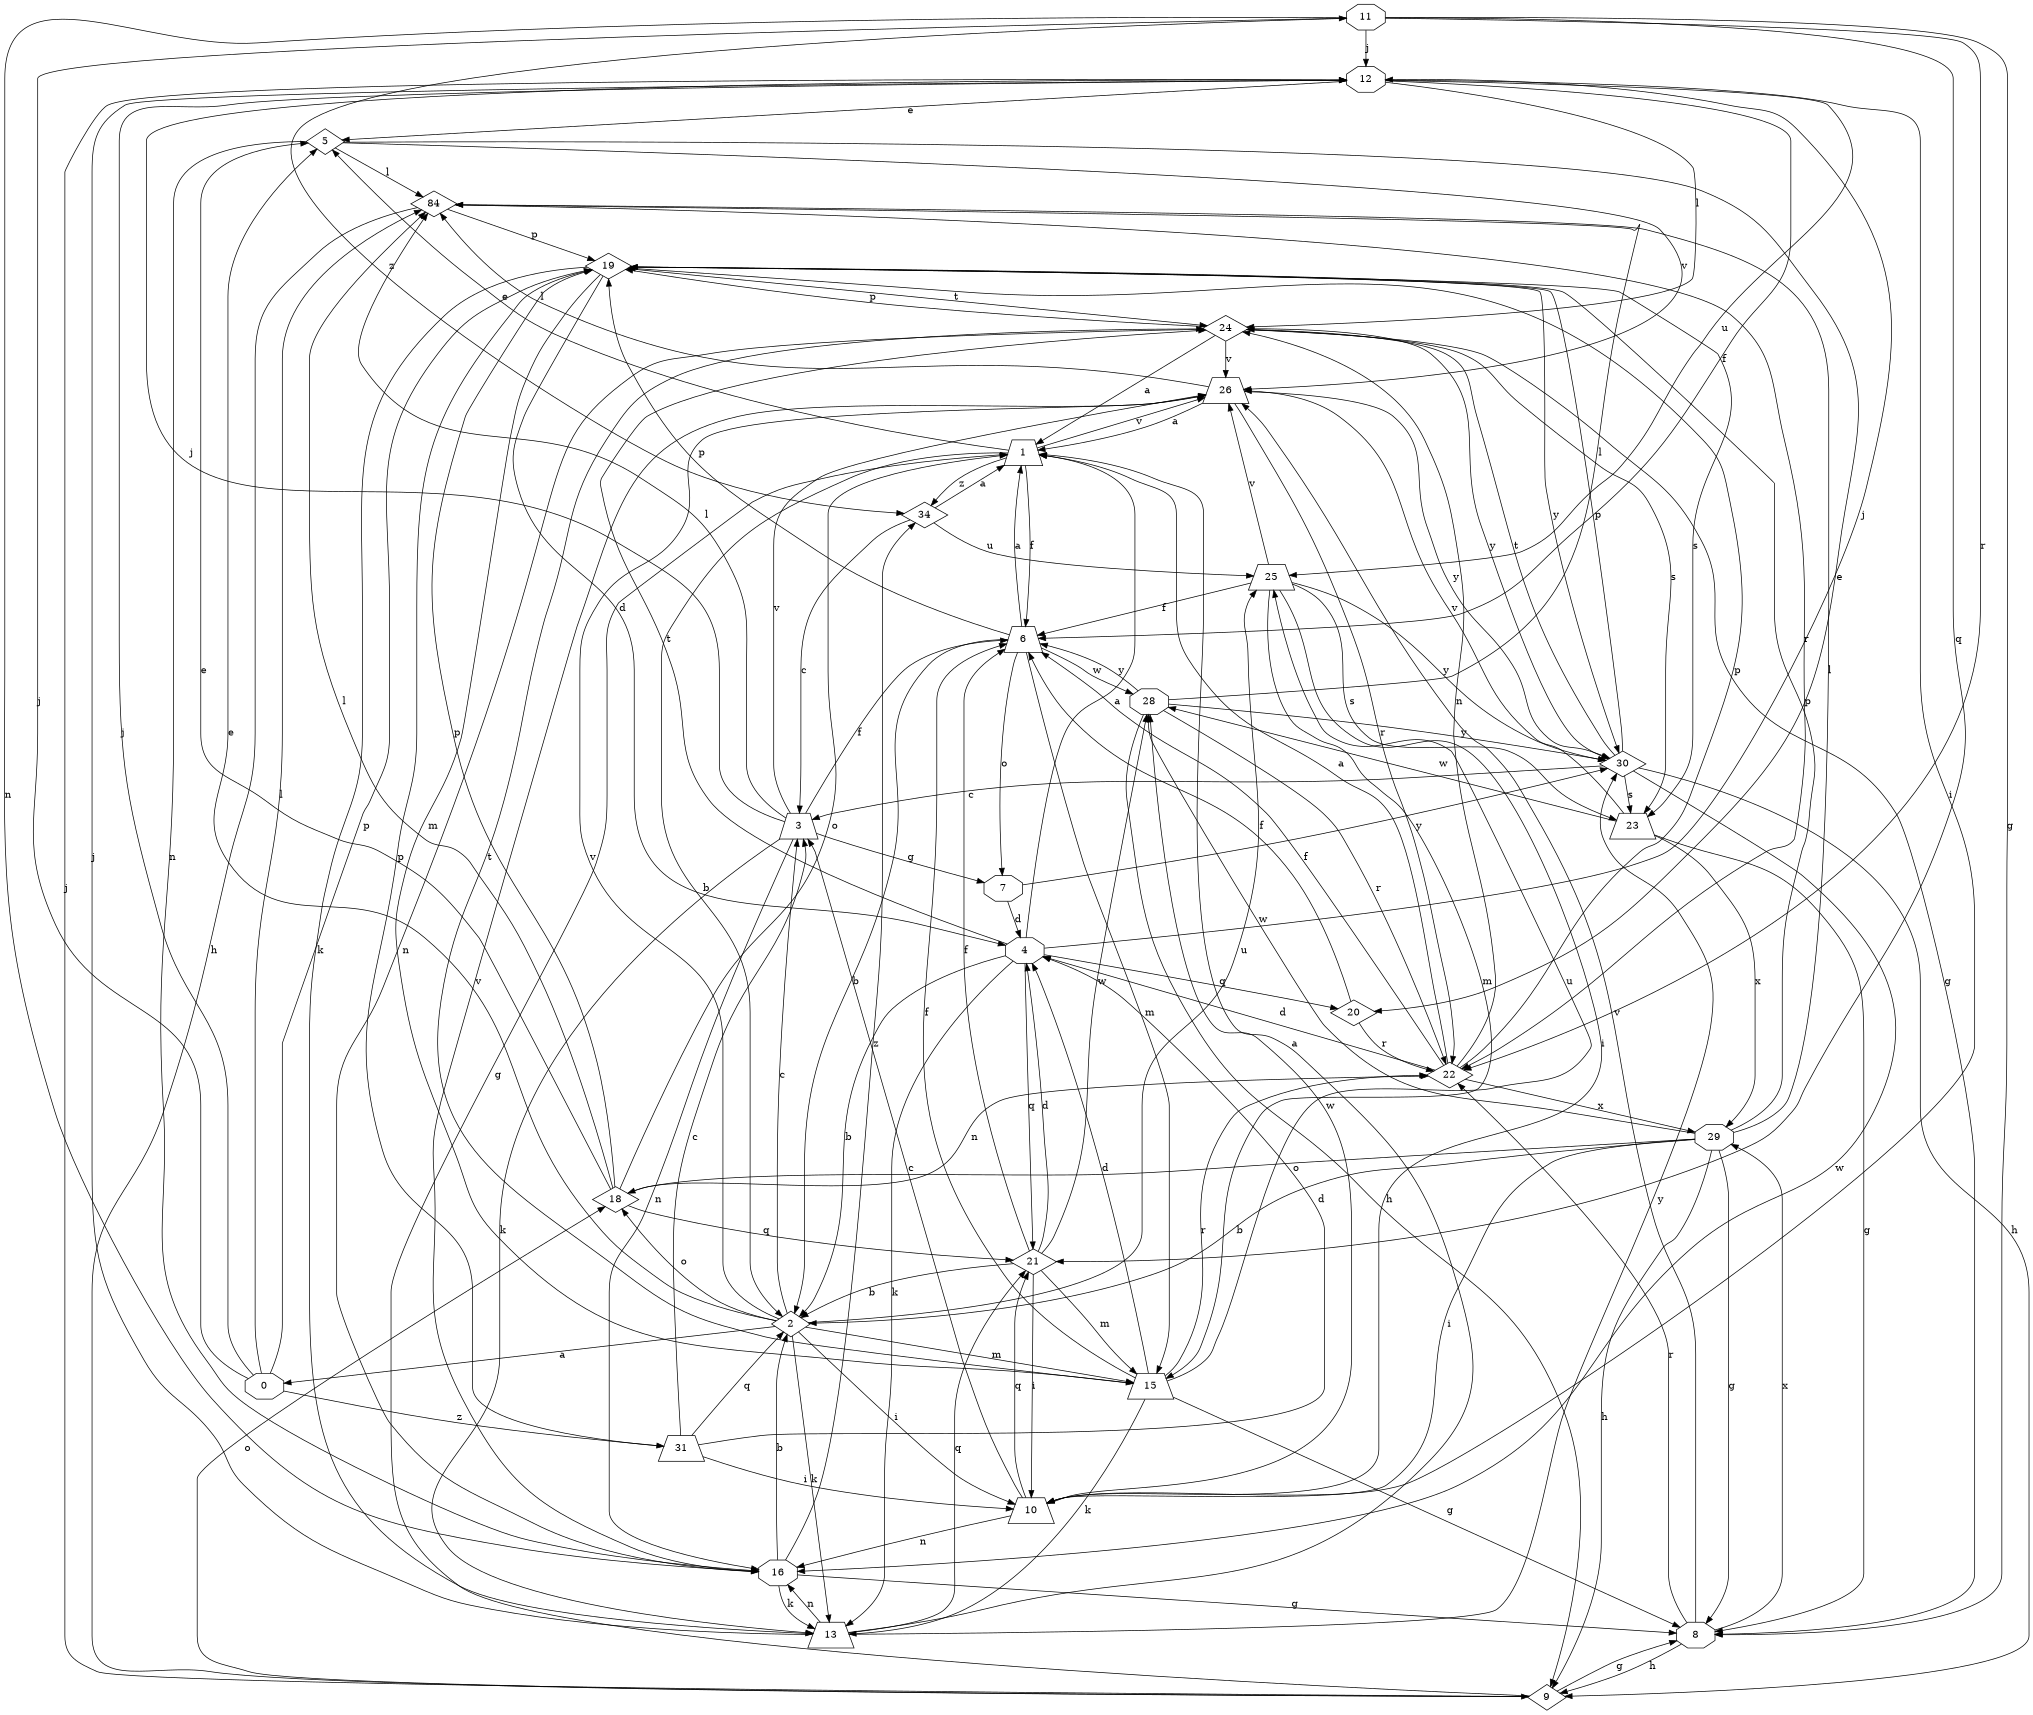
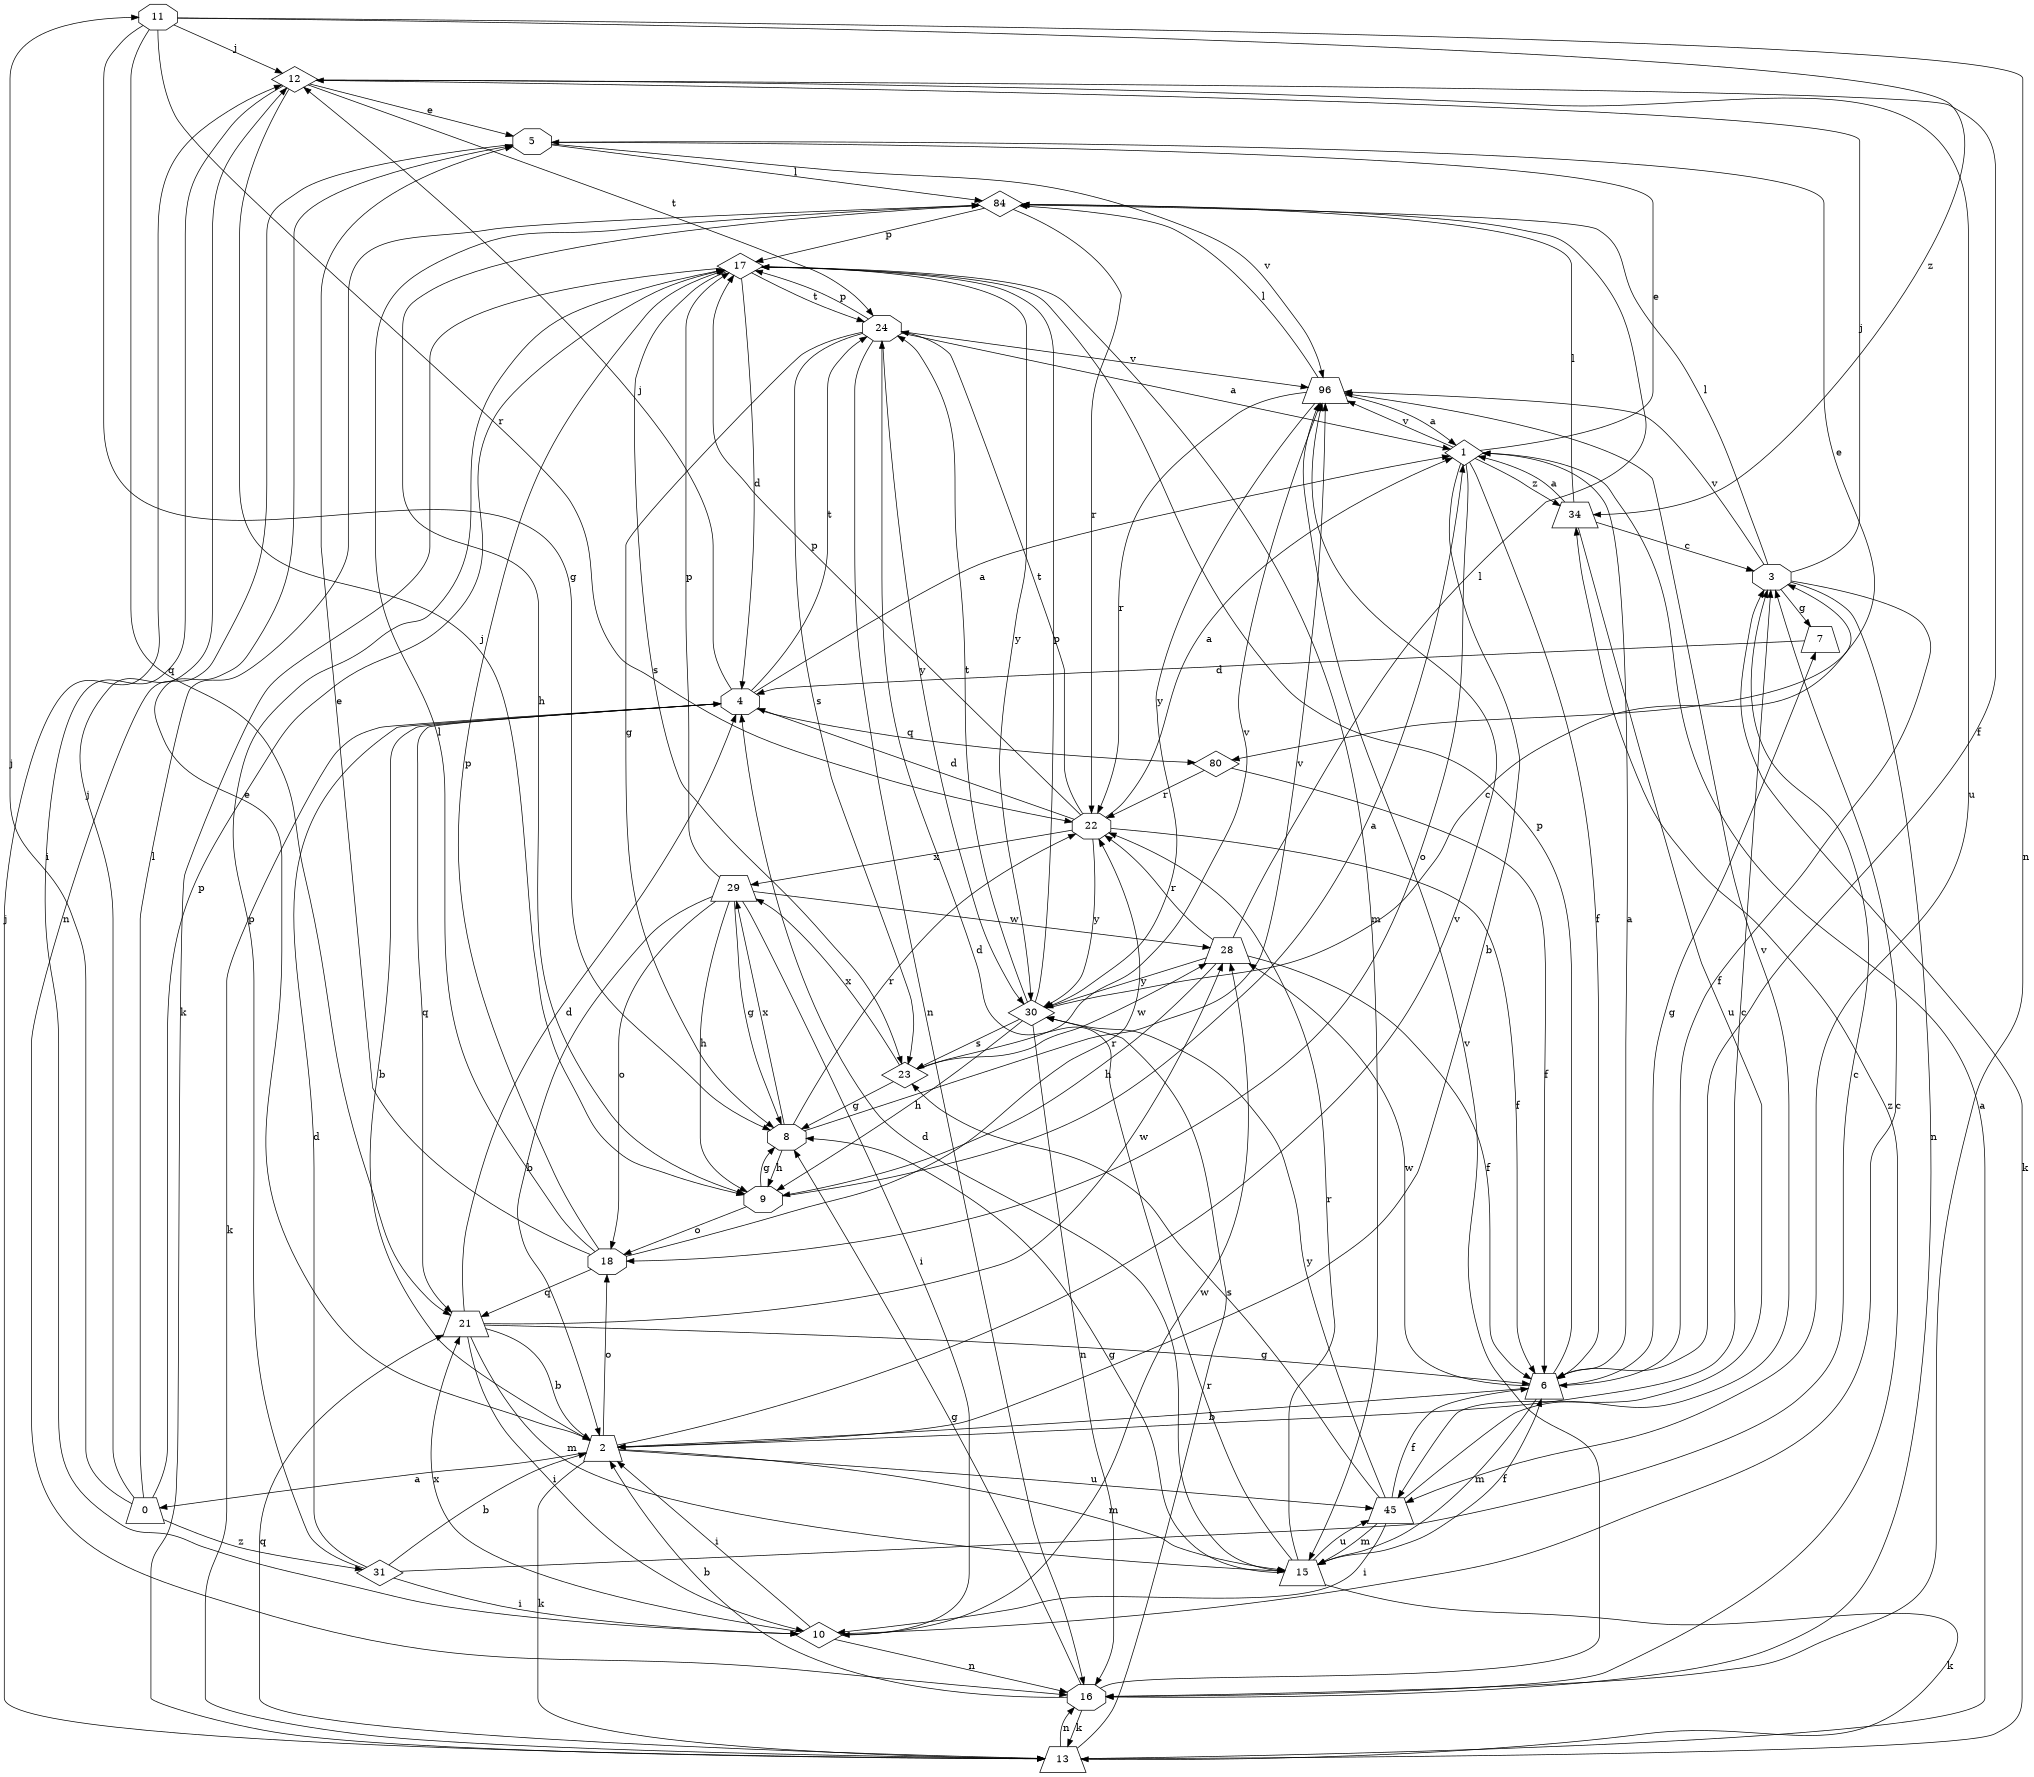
  strict digraph {
    node [shape=trapezium]
    11 [shape=octagon]
-   0 [shape=octagon]
-   12 [shape=octagon]
+   0
+   12 [shape=diamond]
    n4 [label=84 shape=diamond]
-   19 [shape=diamond]
-   31
-   34 [shape=diamond]
+   19 [shape=diamond label=17]
+   31 [shape=diamond]
+   34
    16 [shape=octagon]
-   21 [shape=diamond]
+   21
    8 [shape=octagon]
-   22 [shape=diamond]
-   5 [shape=diamond]
+   22 [shape=octagon]
+   5 [shape=octagon]
    6
-   10
-   24 [shape=diamond]
-   25
-   9 [shape=diamond]
+   10 [shape=diamond]
+   24 [shape=octagon]
+   25 [label=45]
+   9 [shape=octagon]
    13
    15
    4 [shape=octagon]
    30 [shape=diamond]
-   23
-   2 [shape=diamond]
-   3
-   1
-   18 [shape=diamond]
-   26
-   20 [shape=diamond]
-   7 [shape=octagon]
-   28 [shape=octagon]
-   29 [shape=octagon]
+   23 [shape=diamond]
+   2
+   3 [shape=octagon]
+   1 [shape=diamond]
+   18 [shape=octagon]
+   26 [label=96]
+   20 [shape=diamond label=80]
+   7
+   28
+   29
    11 -> 12 [label=j]
    11 -> 34 [label=z]
    11 -> 16 [label=n]
    11 -> 21 [label=q]
    11 -> 8 [label=g]
    11 -> 22 [label=r]
    0 -> 11 [label=j]
    0 -> 12 [label=j]
    0 -> n4 [label=l]
    0 -> 19 [label=p]
    0 -> 31 [label=z]
    12 -> 5 [label=e]
    12 -> 6 [label=f]
    12 -> 10 [label=i]
-   12 -> 24 [label=l]
+   12 -> 24 [label=t]
    12 -> 25 [label=u]
    n4 -> 19 [label=p]
    n4 -> 22 [label=r]
    n4 -> 9 [label=h]
    19 -> 24 [label=t]
    19 -> 13 [label=k]
    19 -> 15 [label=m]
    19 -> 4 [label=d]
    19 -> 30 [label=y]
    19 -> 23 [label=s]
    31 -> 19 [label=p]
    31 -> 10 [label=i]
    31 -> 4 [label=d]
-   31 -> 2 [label=q]
+   31 -> 2 [label=b]
    31 -> 3 [label=c]
-   29 -> n4 [label=l]
+   34 -> n4 [label=l]
    34 -> 25 [label=u]
    34 -> 3 [label=c]
    34 -> 1 [label=a]
    16 -> 34 [label=z]
    16 -> 8 [label=g]
    16 -> 13 [label=k]
    16 -> 2 [label=b]
    16 -> 26 [label=v]
-   21 -> 6 [label=f]
+   21 -> 6 [label=g]
    21 -> 10 [label=i]
    21 -> 15 [label=m]
    21 -> 4 [label=d]
    21 -> 2 [label=b]
    21 -> 28 [label=w]
    8 -> 22 [label=r]
    8 -> 9 [label=h]
    8 -> 26 [label=v]
    8 -> 29 [label=x]
    22 -> 19 [label=p]
    22 -> 6 [label=f]
-   22 -> 24 [label=n]
+   22 -> 24 [label=t]
    22 -> 4 [label=d]
    22 -> 1 [label=a]
    22 -> 29 [label=x]
    5 -> n4 [label=l]
    5 -> 16 [label=n]
    5 -> 26 [label=v]
    5 -> 20 [label=e]
    6 -> 19 [label=p]
    6 -> 15 [label=m]
    6 -> 2 [label=b]
    6 -> 1 [label=a]
-   6 -> 7 [label=o]
+   6 -> 7 [label=g]
    6 -> 28 [label=w]
    10 -> 16 [label=n]
-   10 -> 21 [label=q]
+   10 -> 21 [label=x]
    10 -> 3 [label=c]
    10 -> 28 [label=w]
    24 -> 19 [label=p]
    24 -> 16 [label=n]
    24 -> 8 [label=g]
    24 -> 30 [label=y]
    24 -> 23 [label=s]
    24 -> 1 [label=a]
    24 -> 26 [label=v]
    25 -> 6 [label=f]
    25 -> 10 [label=i]
    25 -> 15 [label=m]
    25 -> 30 [label=y]
    25 -> 23 [label=s]
    25 -> 26 [label=v]
-   9 -> 12 [label=j]
+   12 -> 9 [label=j]
    9 -> 8 [label=g]
-   9 -> 1 [label=g]
+   9 -> 1 [label=a]
    9 -> 18 [label=o]
    13 -> 12 [label=j]
    13 -> 16 [label=n]
    13 -> 21 [label=q]
-   13 -> 30 [label=y]
+   13 -> 30 [label=r]
    13 -> 1 [label=a]
    15 -> 8 [label=g]
    15 -> 22 [label=r]
    15 -> 6 [label=f]
-   15 -> 24 [label=t]
+   15 -> 24 [label=d]
    15 -> 25 [label=u]
    15 -> 13 [label=k]
    15 -> 4 [label=d]
    4 -> 12 [label=j]
    4 -> 21 [label=q]
    4 -> 24 [label=t]
    4 -> 13 [label=k]
    4 -> 2 [label=b]
    4 -> 1 [label=a]
    4 -> 20 [label=q]
    30 -> 19 [label=p]
-   30 -> 16 [label=w]
+   30 -> 16 [label=n]
    30 -> 24 [label=t]
    30 -> 9 [label=h]
    30 -> 23 [label=s]
    30 -> 3 [label=c]
    23 -> 8 [label=g]
    23 -> 26 [label=v]
    23 -> 28 [label=w]
    23 -> 29 [label=x]
    2 -> 0 [label=a]
    2 -> 5 [label=e]
-   2 -> 10 [label=i]
+   10 -> 2 [label=i]
    2 -> 25 [label=u]
    2 -> 13 [label=k]
    2 -> 15 [label=m]
    2 -> 3 [label=c]
    2 -> 18 [label=o]
    2 -> 26 [label=v]
    3 -> 12 [label=j]
    3 -> n4 [label=l]
    3 -> 16 [label=n]
    3 -> 6 [label=f]
-   3 -> 13 [label=k]
+   13 -> 3 [label=k]
    3 -> 26 [label=v]
    3 -> 7 [label=g]
    1 -> 34 [label=z]
    1 -> 5 [label=e]
    1 -> 6 [label=f]
    1 -> 2 [label=b]
-   18 -> 1 [label=o]
+   1 -> 18 [label=o]
    1 -> 26 [label=v]
    18 -> n4 [label=l]
    18 -> 19 [label=p]
    18 -> 21 [label=q]
-   18 -> 22 [label=n]
+   18 -> 22 [label=r]
    18 -> 5 [label=e]
    26 -> n4 [label=l]
    26 -> 22 [label=r]
    26 -> 30 [label=y]
    26 -> 1 [label=a]
    20 -> 22 [label=r]
    20 -> 6 [label=f]
    7 -> 4 [label=d]
-   7 -> 30 [label=y]
+   22 -> 30 [label=y]
    28 -> n4 [label=l]
    28 -> 22 [label=r]
-   28 -> 6 [label=y]
+   28 -> 6 [label=f]
    28 -> 9 [label=h]
    28 -> 30 [label=y]
    29 -> 19 [label=p]
    29 -> 8 [label=g]
    29 -> 10 [label=i]
    29 -> 9 [label=h]
    29 -> 2 [label=b]
    29 -> 18 [label=o]
    29 -> 28 [label=w]
  }
